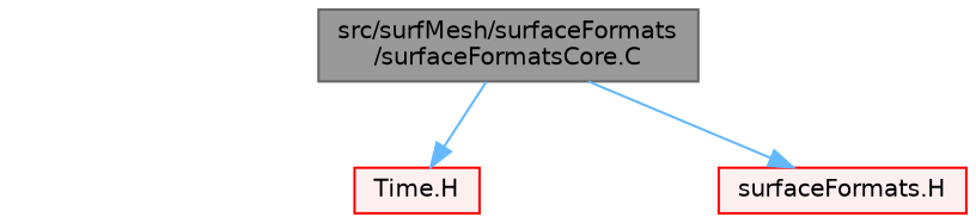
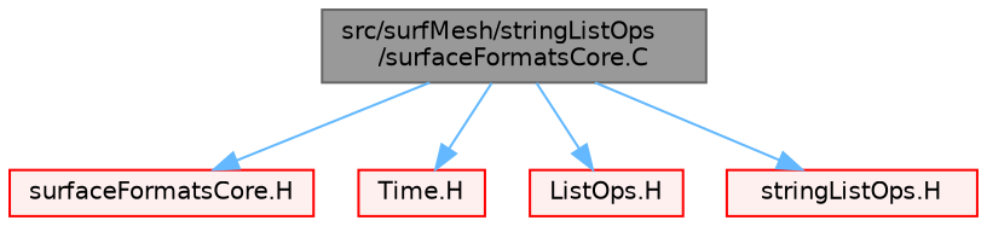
  digraph {
    node [color=red fillcolor="#FFF0F0" fontname=Helvetica fontsize=10 shape=box style=filled]
    edge [color=steelblue1 fontname=Helvetica fontsize=10 labelfontname=Helvetica labelfontsize=10 style=solid]
-   n1 [color=gray40 fillcolor=grey60 fontcolor=black height=0.2 label="src/surfMesh/surfaceFormats\l/surfaceFormatsCore.C" width=0.4]
+   n1 [color=gray40 fillcolor=grey60 fontcolor=black height=0.2 label="src/surfMesh/stringListOps\l/surfaceFormatsCore.C" width=0.4]
+   n2 [height=0.2 label="surfaceFormatsCore.H" width=0.4]
    n3 [height=0.2 label="Time.H" width=0.4]
-   n5 [height=0.2 label="surfaceFormats.H" width=0.4]
+   n4 [height=0.2 label="ListOps.H" width=0.4]
+   n5 [height=0.2 label="stringListOps.H" width=0.4]
+   n1 -> n2
    n1 -> n3
+   n1 -> n4
    n1 -> n5
  }
